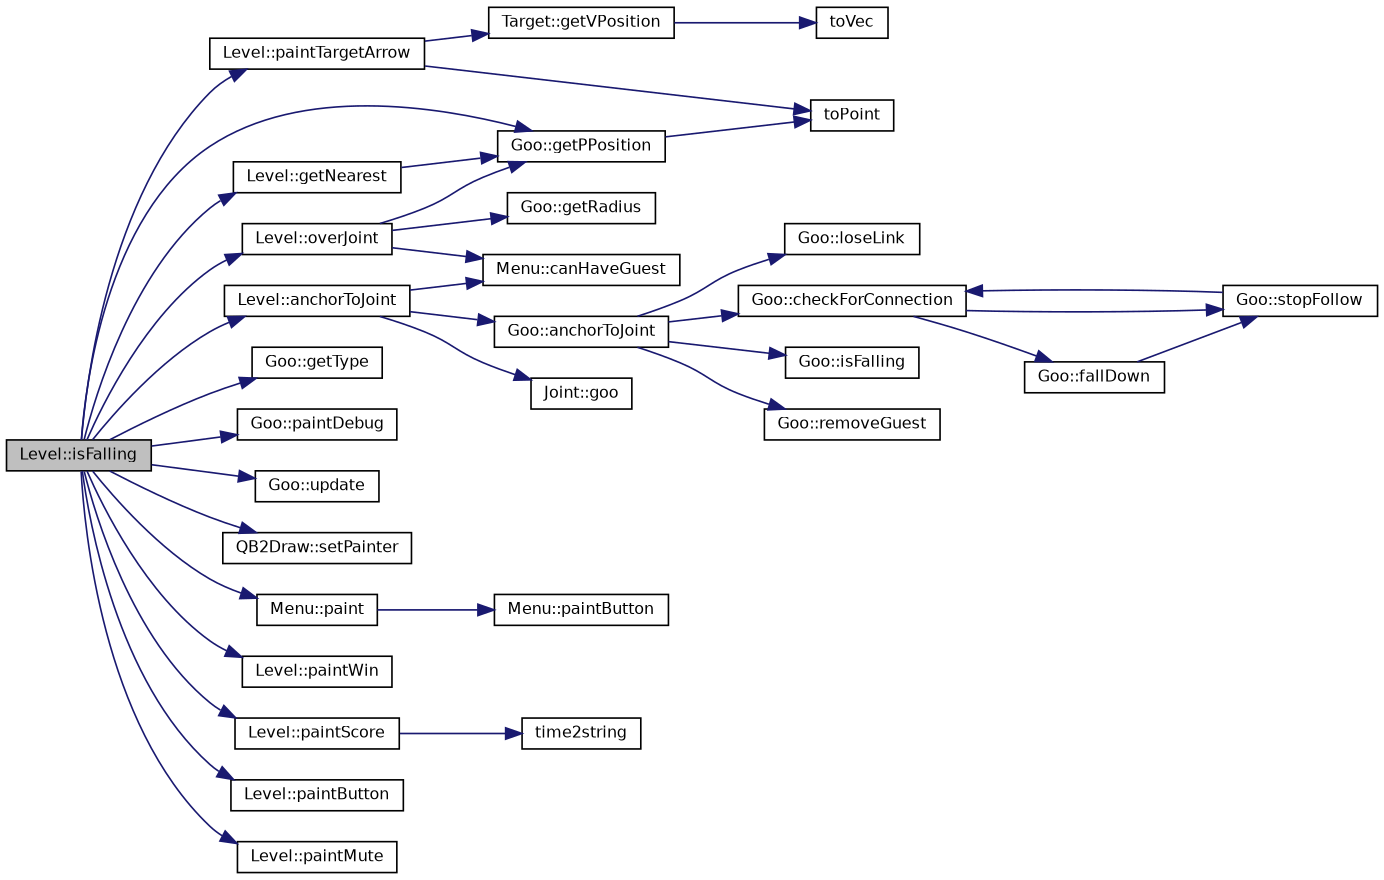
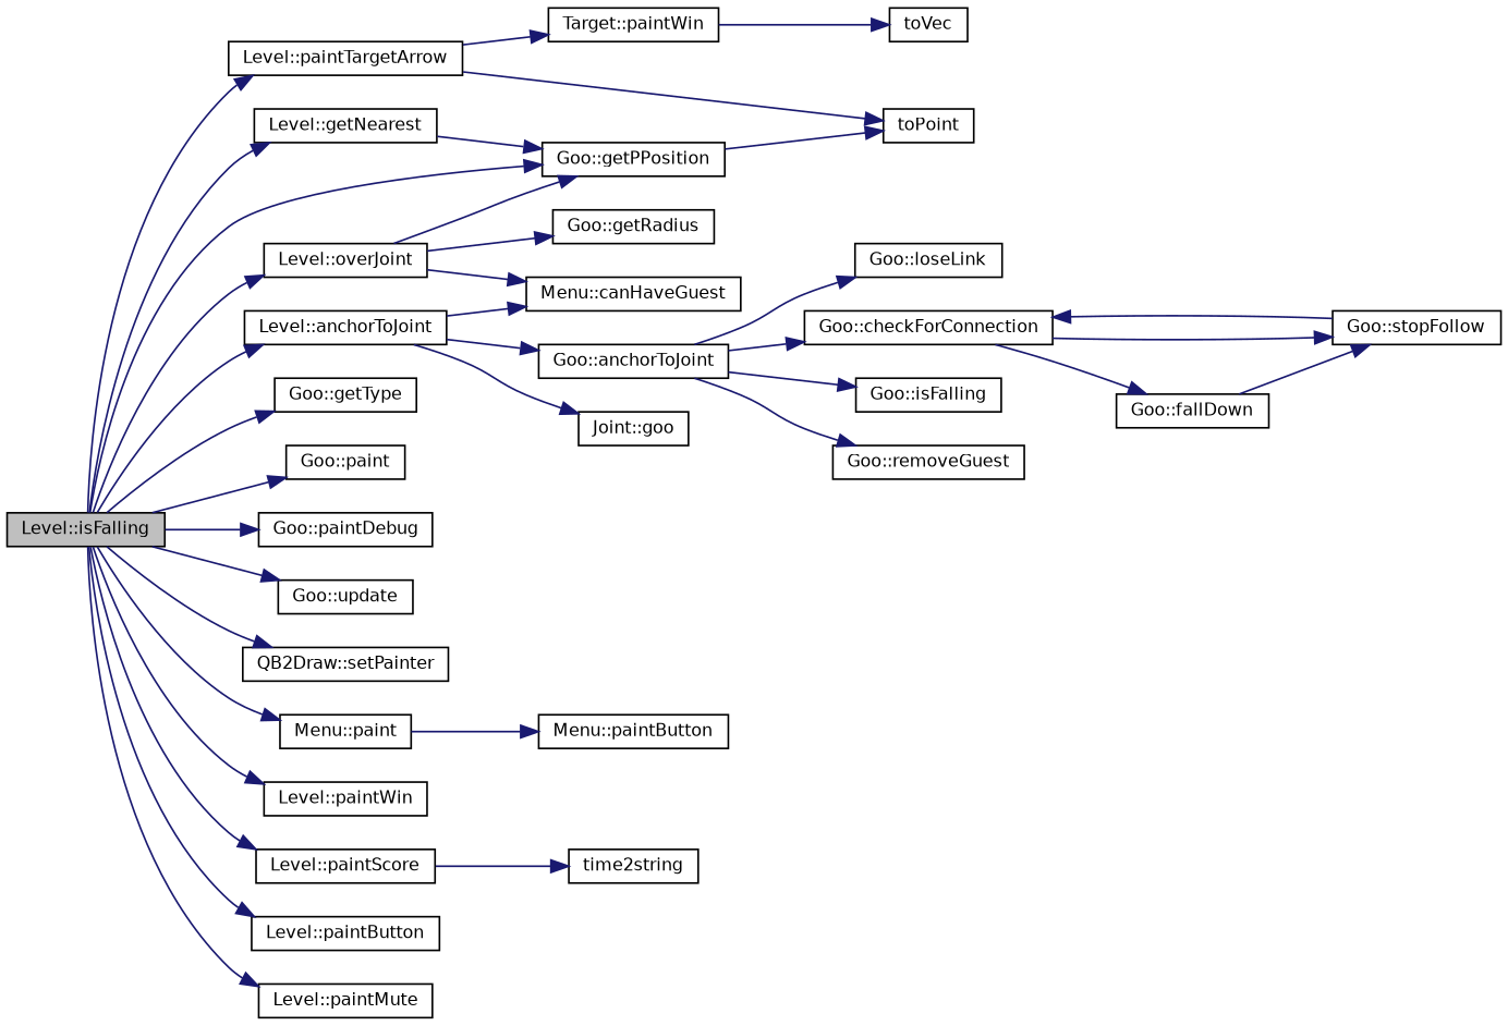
  digraph {
    fontname="DejaVu Sans"
    rankdir=LR
    node [color=black fillcolor=white fontname="DejaVu Sans" fontsize=10 shape=record style=filled]
    edge [color=midnightblue fontname="DejaVu Sans" fontsize=10 labelfontname=Helvetica labelfontsize=10 style=solid]
    n1 [fillcolor=grey75 fontcolor=black height=0.2 label="Level::isFalling" width=0.4]
    n2 [height=0.2 label="Level::overJoint" width=0.4]
    n3 [height=0.2 label="Goo::getPPosition" width=0.4]
    n4 [height=0.2 label="Level::anchorToJoint" width=0.4]
    n5 [height=0.2 label="Goo::getType" width=0.4]
    n6 [height=0.2 label="Level::getNearest" width=0.4]
+   n7 [height=0.2 label="Goo::paint" width=0.4]
    n8 [height=0.2 label="Goo::paintDebug" width=0.4]
    n9 [height=0.2 label="Goo::update" width=0.4]
    n10 [height=0.2 label="QB2Draw::setPainter" width=0.4]
    n11 [height=0.2 label="Level::paintTargetArrow" width=0.4]
    n12 [height=0.2 label="Menu::paint" width=0.4]
    n13 [height=0.2 label="Level::paintWin" width=0.4]
    n14 [height=0.2 label="Level::paintScore" width=0.4]
    n15 [height=0.2 label="Level::paintButton" width=0.4]
    n16 [height=0.2 label="Level::paintMute" width=0.4]
    n17 [height=0.2 label="Goo::getRadius" width=0.4]
    n18 [height=0.2 label="Menu::canHaveGuest" width=0.4]
    n19 [height=0.2 label=toPoint width=0.4]
    n20 [height=0.2 label="Joint::goo" width=0.4]
    n21 [height=0.2 label="Goo::anchorToJoint" width=0.4]
-   n22 [height=0.2 label="Target::getVPosition" width=0.4]
+   n22 [height=0.2 label="Target::paintWin" width=0.4]
    n23 [height=0.2 label="Menu::paintButton" width=0.4]
    n24 [height=0.2 label=time2string width=0.4]
    n25 [height=0.2 label="Goo::isFalling" width=0.4]
    n26 [height=0.2 label="Goo::removeGuest" width=0.4]
    n27 [height=0.2 label="Goo::loseLink" width=0.4]
    n28 [height=0.2 label="Goo::checkForConnection" width=0.4]
    n29 [height=0.2 label="Goo::stopFollow" width=0.4]
    n30 [height=0.2 label="Goo::fallDown" width=0.4]
    n31 [height=0.2 label=toVec width=0.4]
    n1 -> n2
    n1 -> n3
    n1 -> n4
    n1 -> n5
    n1 -> n6
+   n1 -> n7
    n1 -> n8
    n1 -> n9
    n1 -> n10
    n1 -> n11
    n1 -> n12
    n1 -> n13
    n1 -> n14
    n1 -> n15
    n1 -> n16
    n2 -> n3
    n2 -> n17
    n2 -> n18
    n3 -> n19
    n4 -> n18
    n4 -> n20
    n4 -> n21
    n6 -> n3
    n11 -> n19
    n11 -> n22
    n12 -> n23
    n14 -> n24
    n21 -> n25
    n21 -> n26
    n21 -> n27
    n21 -> n28
    n22 -> n31
    n28 -> n29
    n28 -> n30
    n29 -> n28
    n30 -> n29
  }
